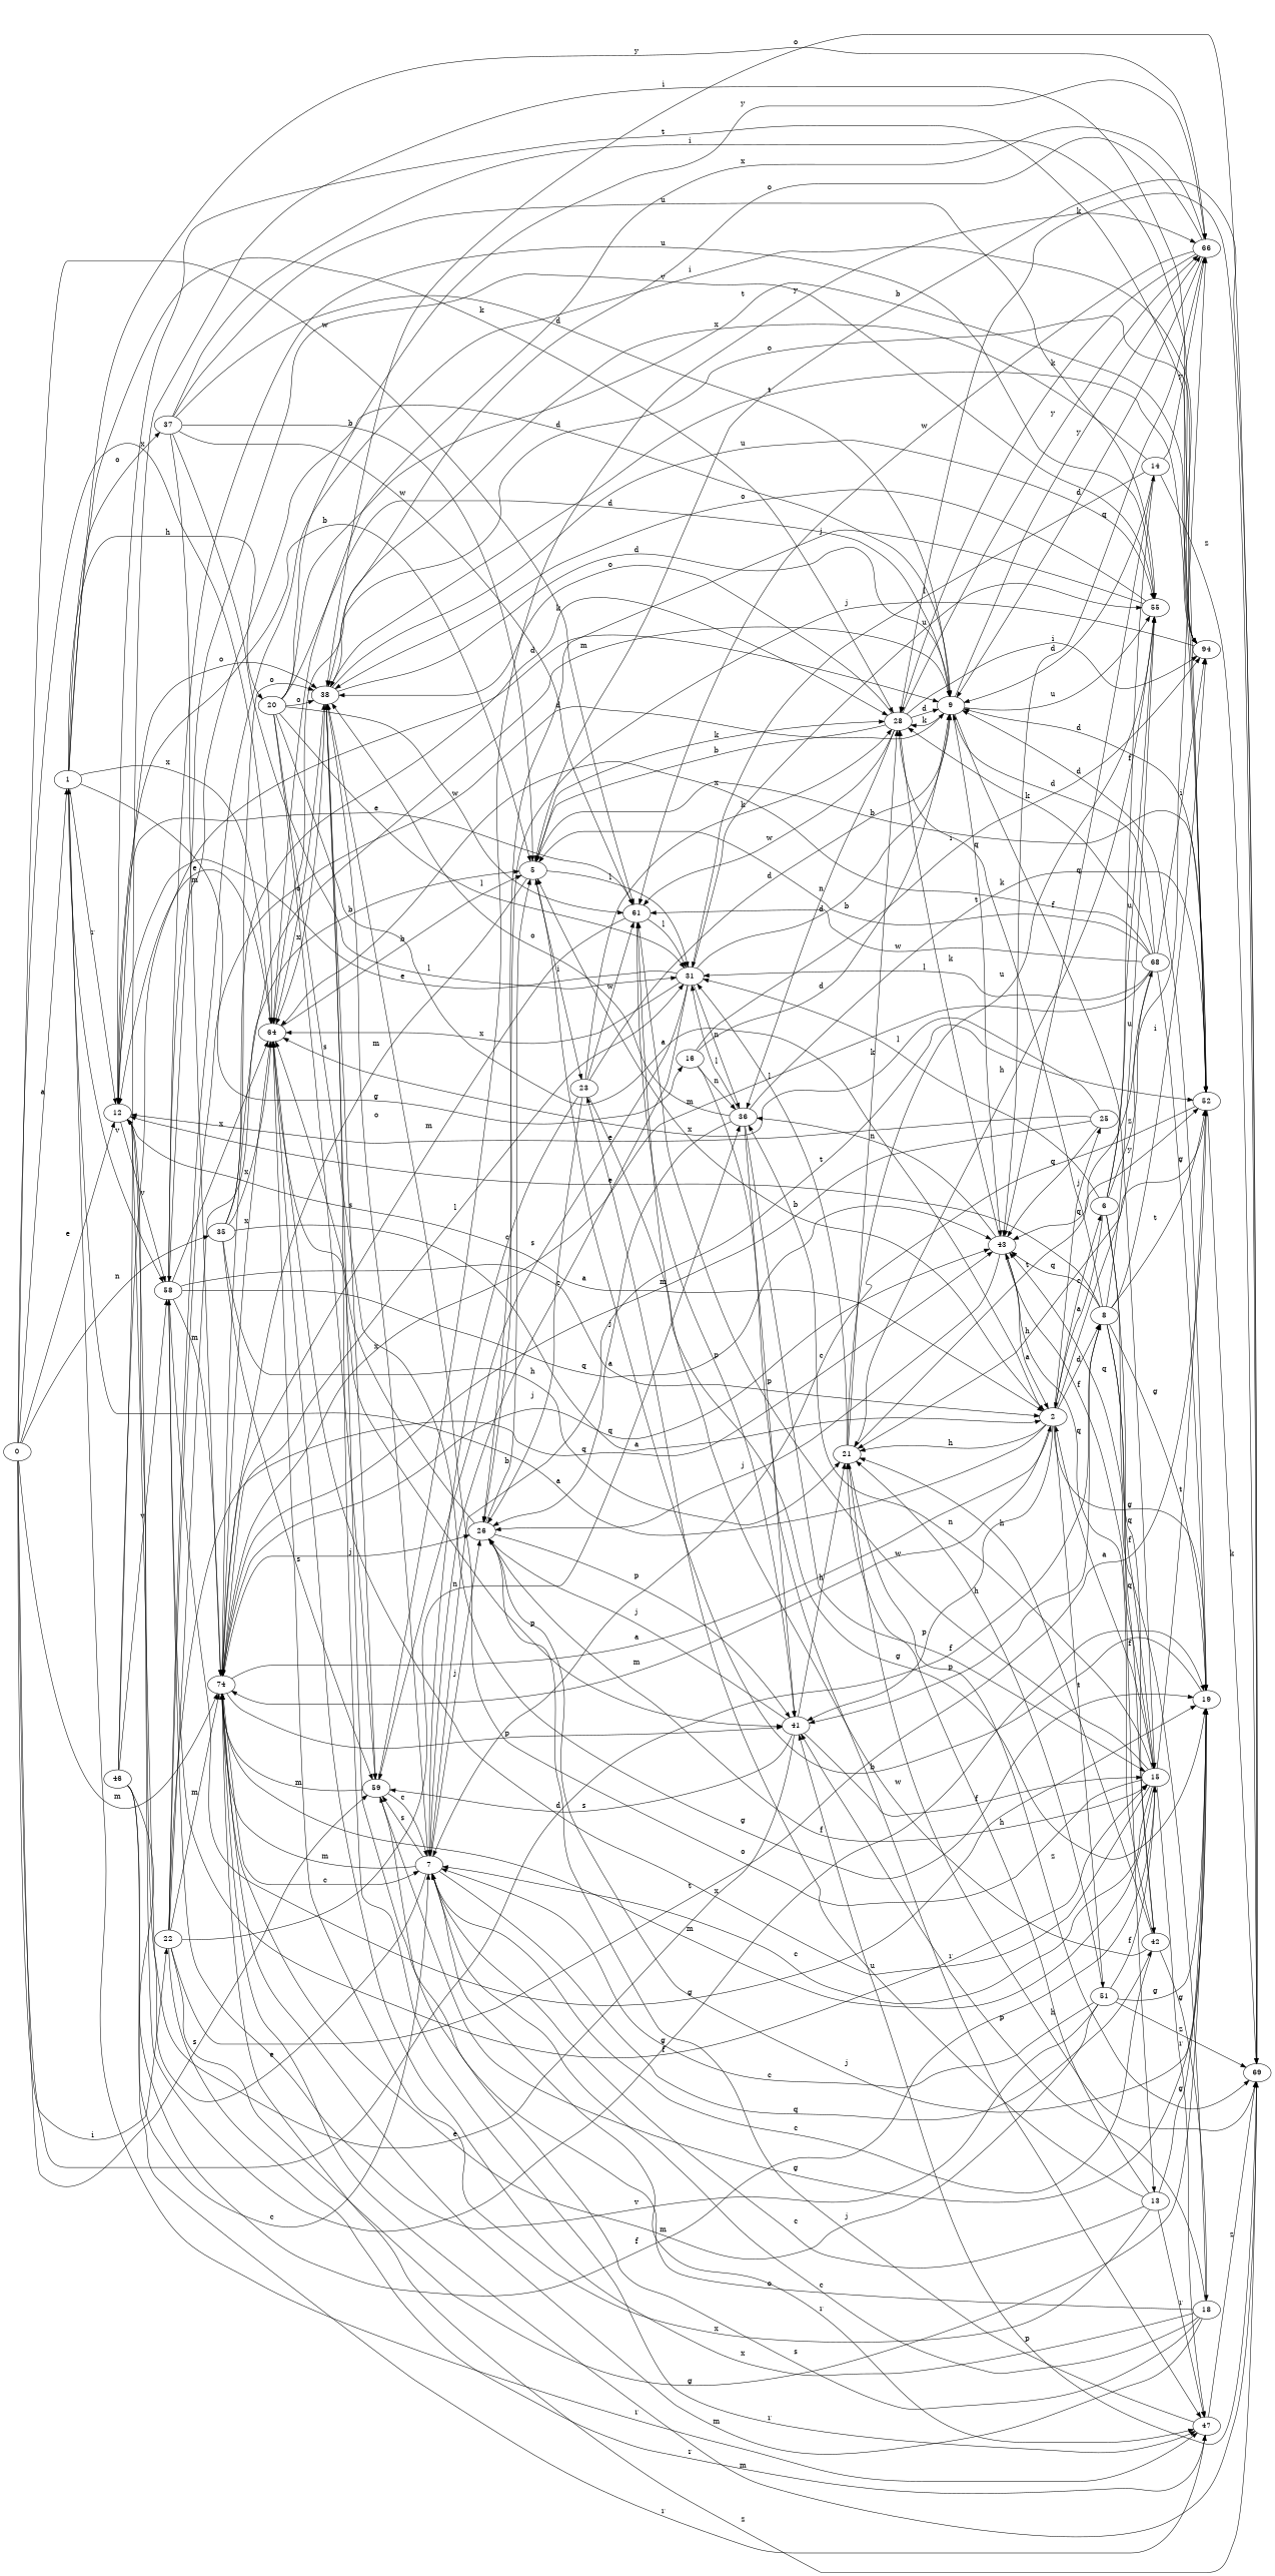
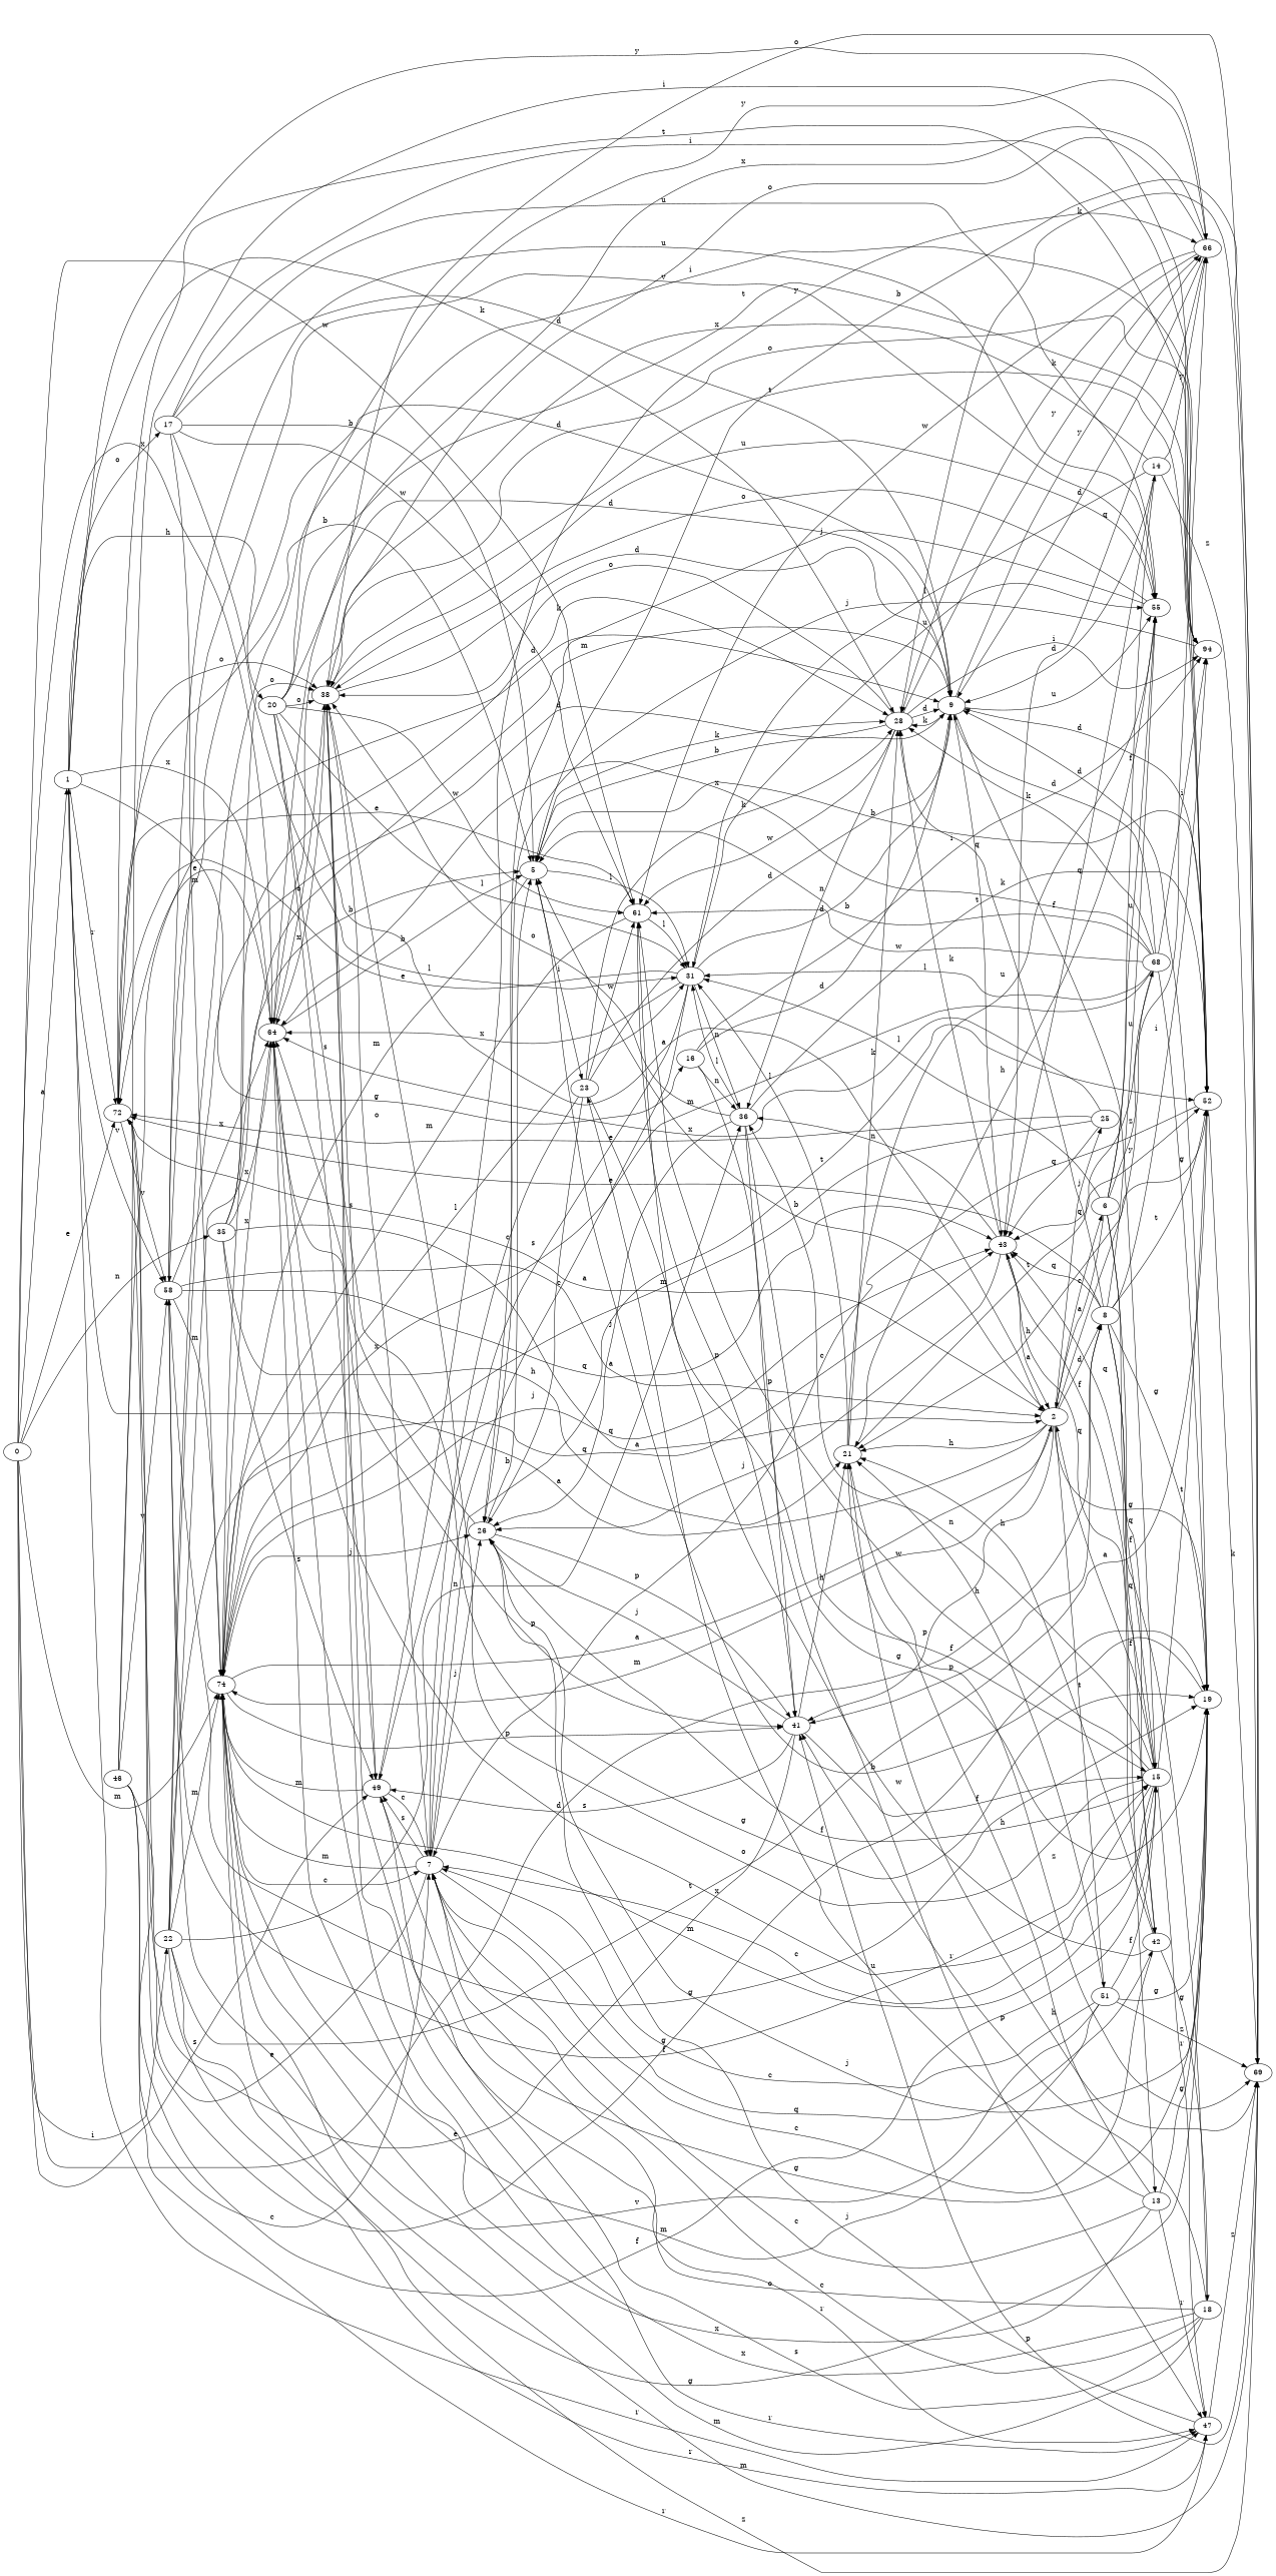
  strict digraph {
    rankdir=LR
    0
    1
    8
-   12
+   12 [label=72]
    22
    n6 [label=74]
    35
-   49 [label=59]
+   49
    61
    64
    16
    20
    28
-   37
+   37 [label=17]
    47
    58
    66
    19
    41
    42
    55
    52
    15
    n24 [label=94]
    43
    2
    5
    38
    9
    36
    31
    7
    26
    69
    21
    46
    6
    25
    51
    23
    13
    14
    68
    18
    0 -> 1 [label=a]
    0 -> 8 [label=d]
    0 -> 12 [label=e]
    0 -> 22 [label=i]
    0 -> n6 [label=m]
    0 -> 35 [label=n]
    0 -> 49 [label=s]
    0 -> 61 [label=w]
    0 -> 64 [label=x]
    1 -> 12 [label=r]
    1 -> 64 [label=x]
    1 -> 16 [label=g]
    1 -> 20 [label=h]
    1 -> 28 [label=k]
    1 -> 37 [label=o]
    1 -> 47 [label=r]
    1 -> 58 [label=v]
    1 -> 66 [label=y]
    8 -> 12 [label=e]
    8 -> 28 [label=k]
    8 -> 19 [label=g]
    8 -> 41 [label=p]
    8 -> 42 [label=q]
    8 -> 55 [label=u]
    8 -> 52 [label=t]
    8 -> 15 [label=f]
    8 -> n24 [label=i]
    8 -> 43 [label=q]
    12 -> 58 [label=v]
    12 -> 19 [label=g]
    12 -> 52 [label=t]
    12 -> 2 [label=a]
    12 -> 5 [label=b]
    12 -> 38 [label=o]
    22 -> n6 [label=m]
    22 -> 47 [label=r]
    22 -> 19 [label=g]
    22 -> 52 [label=t]
    22 -> n24 [label=i]
    22 -> 43 [label=q]
    22 -> 5 [label=b]
    22 -> 9 [label=d]
    22 -> 36 [label=n]
    n6 -> 64 [label=x]
    n6 -> 41 [label=p]
    n6 -> 43 [label=q]
    n6 -> 2 [label=a]
    n6 -> 31 [label=l]
    n6 -> 7 [label=c]
    n6 -> 26 [label=j]
    n6 -> 69 [label=z]
    35 -> 49 [label=s]
    35 -> 64 [label=x]
    35 -> 28 [label=k]
    35 -> 2 [label=a]
    35 -> 38 [label=o]
    35 -> 21 [label=h]
    49 -> n6 [label=m]
    49 -> 66 [label=y]
    49 -> 19 [label=g]
    49 -> 7 [label=c]
    61 -> 12 [label=e]
    61 -> n6 [label=m]
    61 -> 41 [label=p]
    61 -> 31 [label=l]
    64 -> 12 [label=e]
    64 -> 41 [label=p]
    64 -> 5 [label=b]
    64 -> 38 [label=o]
    16 -> 47 [label=r]
    16 -> n24 [label=i]
    16 -> 9 [label=d]
    16 -> 36 [label=n]
    20 -> 49 [label=s]
    20 -> 61 [label=w]
    20 -> 66 [label=y]
    20 -> 19 [label=g]
    20 -> 52 [label=t]
    20 -> 2 [label=a]
    20 -> 38 [label=o]
    20 -> 9 [label=d]
    20 -> 31 [label=l]
    28 -> 61 [label=w]
    28 -> 66 [label=y]
    28 -> n24 [label=i]
    28 -> 5 [label=b]
    28 -> 38 [label=o]
    28 -> 9 [label=d]
    28 -> 36 [label=n]
    37 -> n6 [label=m]
    37 -> 61 [label=w]
    37 -> 55 [label=u]
    37 -> n24 [label=i]
    37 -> 5 [label=b]
    37 -> 9 [label=d]
    37 -> 31 [label=l]
    47 -> 26 [label=j]
    47 -> 69 [label=z]
    58 -> n6 [label=m]
    58 -> 64 [label=x]
    58 -> 19 [label=g]
    58 -> 55 [label=u]
    58 -> 15 [label=f]
    58 -> 43 [label=q]
    58 -> 2 [label=a]
    58 -> 9 [label=d]
    66 -> 61 [label=w]
    66 -> 64 [label=x]
    66 -> 28 [label=k]
    66 -> 43 [label=q]
    66 -> 38 [label=o]
    66 -> 9 [label=d]
    19 -> 5 [label=b]
    19 -> 9 [label=d]
    19 -> 26 [label=j]
    41 -> 12 [label=e]
    41 -> 49 [label=s]
    41 -> 15 [label=f]
    41 -> 26 [label=j]
    41 -> 21 [label=h]
    42 -> 61 [label=w]
    42 -> 43 [label=q]
    42 -> 7 [label=c]
    42 -> 21 [label=h]
    42 -> 18 [label=g]
    55 -> 58 [label=v]
    55 -> 38 [label=o]
    55 -> 26 [label=j]
    55 -> 21 [label=h]
    52 -> 5 [label=b]
    52 -> 9 [label=d]
    52 -> 7 [label=c]
    52 -> 69 [label=k]
    52 -> 21 [label=h]
    15 -> n6 [label=m]
    15 -> 61 [label=w]
    15 -> 64 [label=x]
    15 -> 47 [label=r]
    15 -> 52 [label=t]
    15 -> 2 [label=a]
    15 -> 38 [label=o]
    15 -> 36 [label=n]
    15 -> 7 [label=c]
    n24 -> 38 [label=o]
    n24 -> 26 [label=j]
    43 -> 28 [label=k]
    43 -> 15 [label=f]
    43 -> 2 [label=a]
    43 -> 36 [label=n]
    43 -> 26 [label=j]
    2 -> 1 [label=a]
    2 -> 8 [label=d]
    2 -> n6 [label=m]
    2 -> 66 [label=y]
    2 -> 19 [label=g]
    2 -> 41 [label=p]
    2 -> 5 [label=b]
    2 -> 21 [label=h]
    2 -> 6 [label=c]
    2 -> 25 [label=j]
    2 -> 51 [label=t]
    5 -> n6 [label=m]
    5 -> 28 [label=k]
    5 -> 31 [label=l]
    5 -> 23 [label=i]
    38 -> 49 [label=s]
    38 -> 64 [label=x]
    38 -> 47 [label=r]
    38 -> 55 [label=u]
    38 -> 52 [label=t]
    38 -> 9 [label=d]
    9 -> n6 [label=m]
    9 -> 28 [label=k]
    9 -> 66 [label=y]
    9 -> 55 [label=u]
    9 -> 15 [label=f]
    9 -> 43 [label=q]
    36 -> 41 [label=p]
    36 -> 52 [label=t]
    36 -> 15 [label=f]
    36 -> 38 [label=o]
    36 -> 31 [label=l]
    36 -> 26 [label=j]
    31 -> 12 [label=e]
    31 -> 49 [label=s]
    31 -> 64 [label=x]
    31 -> 55 [label=u]
    31 -> 9 [label=d]
    31 -> 36 [label=n]
    31 -> 7 [label=c]
    7 -> 12 [label=e]
    7 -> n6 [label=m]
    7 -> 49 [label=s]
    7 -> 47 [label=r]
    7 -> 42 [label=q]
    7 -> 52 [label=t]
    7 -> 38 [label=o]
    7 -> 26 [label=j]
    26 -> 64 [label=x]
    26 -> 41 [label=p]
    26 -> 15 [label=f]
    26 -> 5 [label=b]
    69 -> n6 [label=m]
    69 -> 28 [label=k]
    69 -> 41 [label=p]
    69 -> 5 [label=b]
    69 -> 38 [label=o]
    69 -> 21 [label=h]
    21 -> 28 [label=k]
    21 -> 55 [label=u]
    21 -> 52 [label=t]
    21 -> 31 [label=l]
    21 -> 69 [label=z]
    46 -> 47 [label=r]
    46 -> 58 [label=v]
    46 -> 15 [label=f]
    46 -> n24 [label=i]
    46 -> 9 [label=d]
    46 -> 7 [label=c]
    6 -> 42 [label=q]
    6 -> 55 [label=u]
    6 -> 2 [label=a]
    6 -> 31 [label=l]
    6 -> 13 [label=f]
    6 -> 14 [label=f]
    6 -> 68 [label=z]
    25 -> 12 [label=e]
    25 -> n6 [label=m]
    25 -> 64 [label=x]
    25 -> 43 [label=q]
    51 -> n6 [label=m]
    51 -> 58 [label=v]
    51 -> 19 [label=g]
    51 -> 15 [label=f]
    51 -> 7 [label=c]
    51 -> 69 [label=z]
    51 -> 21 [label=h]
    23 -> 61 [label=w]
    23 -> 28 [label=k]
    23 -> 19 [label=g]
    23 -> 9 [label=d]
    23 -> 7 [label=c]
    23 -> 26 [label=j]
    13 -> 64 [label=x]
    13 -> 47 [label=r]
    13 -> 19 [label=g]
    13 -> 7 [label=c]
    13 -> 21 [label=h]
    13 -> 23 [label=u]
    14 -> 64 [label=x]
    14 -> 66 [label=y]
    14 -> 43 [label=q]
    14 -> 9 [label=d]
    14 -> 31 [label=l]
    14 -> 69 [label=z]
    68 -> n6 [label=m]
    68 -> 61 [label=w]
    68 -> 64 [label=x]
    68 -> 28 [label=k]
    68 -> 19 [label=g]
    68 -> n24 [label=i]
    68 -> 43 [label=q]
    68 -> 5 [label=b]
    68 -> 9 [label=d]
    68 -> 31 [label=l]
    18 -> n6 [label=m]
    18 -> 49 [label=s]
    18 -> 64 [label=x]
    18 -> 41 [label=p]
    18 -> 43 [label=q]
    18 -> 38 [label=o]
    18 -> 7 [label=c]
  }
